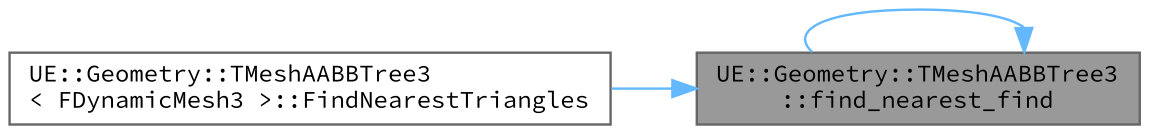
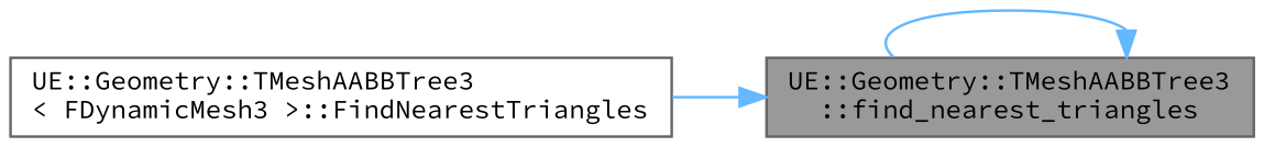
  digraph {
    rankdir=RL
    fontname="Source Code Pro"
    node [fontname="Source Code Pro" fontsize=10 shape=box style=filled]
    edge [color=steelblue1 dir=back fontname="Source Code Pro" fontsize=10 labelfontname=Helvetica labelfontsize=10 style=solid]
-   n1 [color=gray40 fillcolor=grey60 fontcolor=black height=0.2 label="UE::Geometry::TMeshAABBTree3\l::find_nearest_find" width=0.4]
+   n1 [color=gray40 fillcolor=grey60 fontcolor=black height=0.2 label="UE::Geometry::TMeshAABBTree3\l::find_nearest_triangles" width=0.4]
    n2 [color=grey40 fillcolor=white height=0.2 label="UE::Geometry::TMeshAABBTree3\l\< FDynamicMesh3 \>::FindNearestTriangles" width=0.4]
    n1 -> n1
    n1 -> n2
  }
